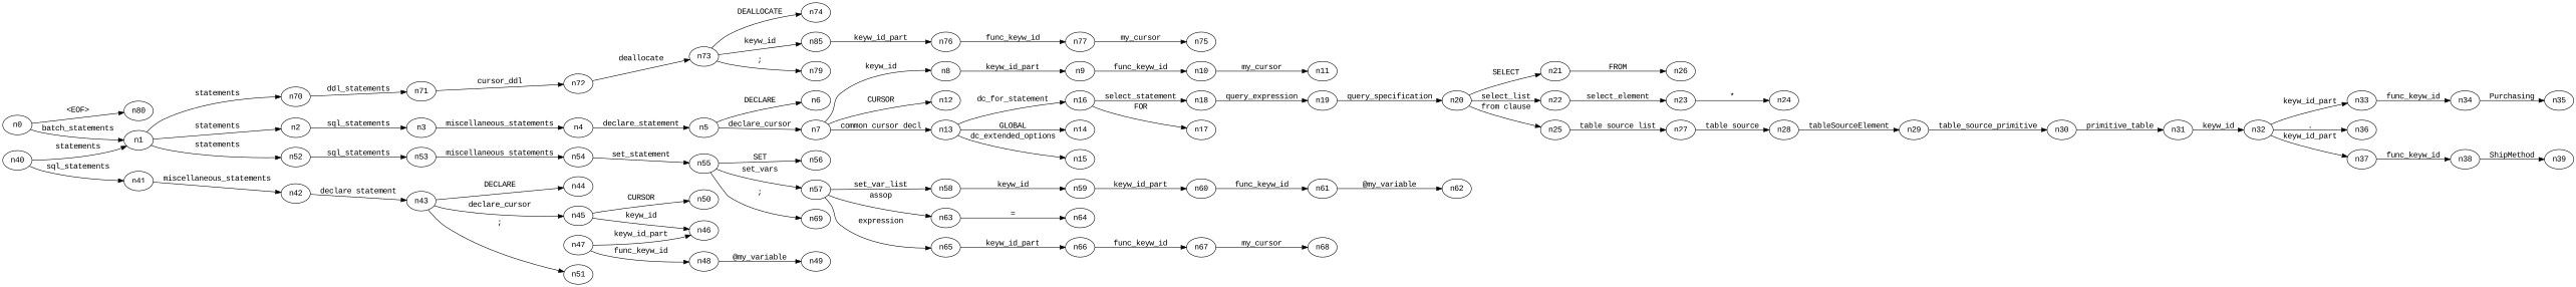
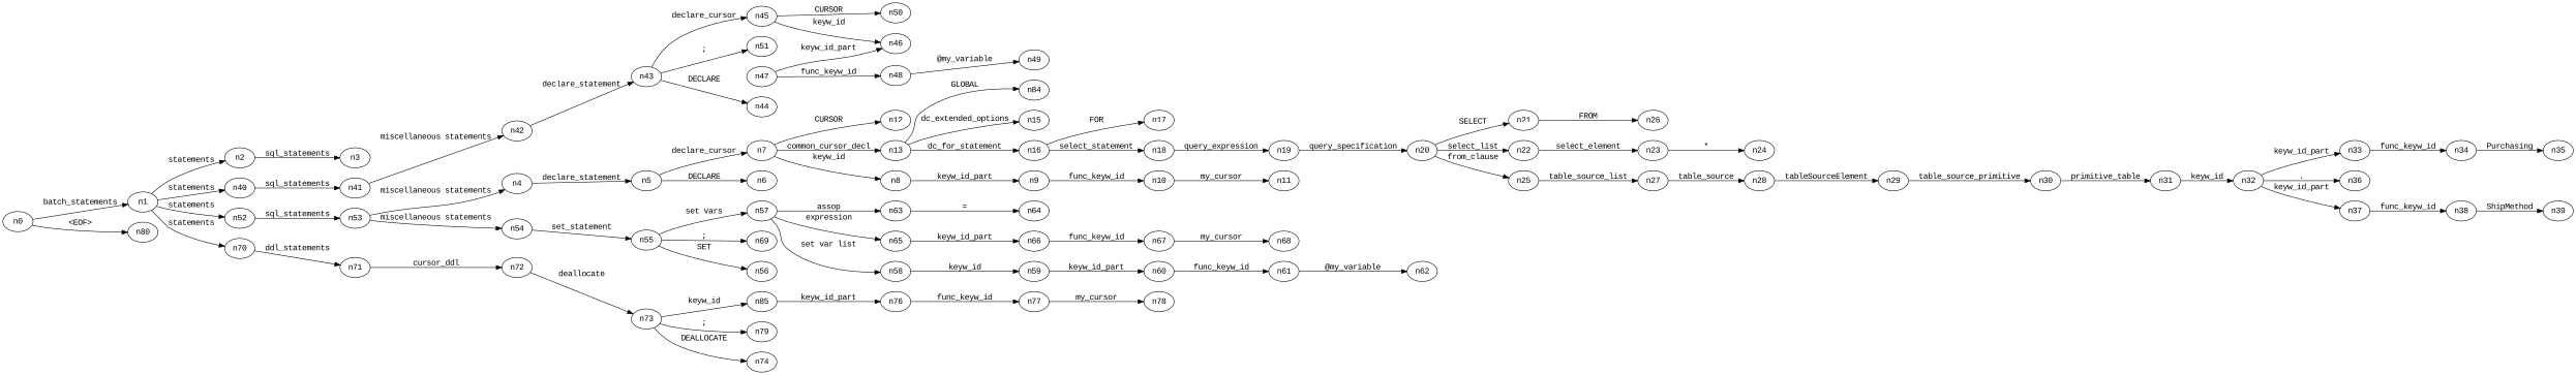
  digraph {
    fontname="Liberation Mono"
    rankdir=LR
    node [fontname="Liberation Mono"]
    edge [fontname="Liberation Mono"]
    n0
    n1
    n80
    n2
    n40
    n52
    n70
    n3
    n41
    n53
    n71
    n4
    n5
    n6
    n7
    n8
    n12
    n13
    n9
-   n14
+   n14 [label=n84]
    n15
    n16
    n10
    n11
    n17
    n18
    n19
    n20
    n21
    n22
    n25
    n26
    n23
    n27
    n24
    n28
    n29
    n30
    n31
    n32
    n33
    n36
    n37
    n34
    n38
    n35
    n39
    n42
    n43
    n44
    n45
    n51
    n46
    n50
    n47
    n48
    n49
    n54
    n55
    n56
    n57
    n69
    n58
    n63
    n65
    n59
    n64
    n66
    n60
    n61
    n62
    n67
    n68
    n72
    n73
    n74
    n75 [label=n85]
    n79
    n76
    n77
-   n78 [label=n75]
+   n78
    n0 -> n1 [label=batch_statements]
    n0 -> n80 [label="<EOF>"]
    n1 -> n2 [label=statements]
-   n40 -> n1 [label=statements]
+   n1 -> n40 [label=statements]
    n1 -> n52 [label=statements]
    n1 -> n70 [label=statements]
    n2 -> n3 [label=sql_statements]
    n40 -> n41 [label=sql_statements]
    n52 -> n53 [label=sql_statements]
    n70 -> n71 [label=ddl_statements]
-   n3 -> n4 [label=miscellaneous_statements]
+   n53 -> n4 [label=miscellaneous_statements]
    n41 -> n42 [label=miscellaneous_statements]
    n53 -> n54 [label=miscellaneous_statements]
    n71 -> n72 [label=cursor_ddl]
    n4 -> n5 [label=declare_statement]
    n5 -> n6 [label=DECLARE]
    n5 -> n7 [label=declare_cursor]
    n7 -> n8 [label=keyw_id]
    n7 -> n12 [label=CURSOR]
    n7 -> n13 [label=common_cursor_decl]
    n8 -> n9 [label=keyw_id_part]
    n13 -> n14 [label=GLOBAL]
    n13 -> n15 [label=dc_extended_options]
    n13 -> n16 [label=dc_for_statement]
    n9 -> n10 [label=func_keyw_id]
    n16 -> n17 [label=FOR]
    n16 -> n18 [label=select_statement]
    n10 -> n11 [label=my_cursor]
    n18 -> n19 [label=query_expression]
    n19 -> n20 [label=query_specification]
    n20 -> n21 [label=SELECT]
    n20 -> n22 [label=select_list]
    n20 -> n25 [label=from_clause]
    n21 -> n26 [label=FROM]
    n22 -> n23 [label=select_element]
    n25 -> n27 [label=table_source_list]
    n23 -> n24 [label="*"]
    n27 -> n28 [label=table_source]
    n28 -> n29 [label=tableSourceElement]
    n29 -> n30 [label=table_source_primitive]
    n30 -> n31 [label=primitive_table]
    n31 -> n32 [label=keyw_id]
    n32 -> n33 [label=keyw_id_part]
    n32 -> n36 [label="."]
    n32 -> n37 [label=keyw_id_part]
    n33 -> n34 [label=func_keyw_id]
    n37 -> n38 [label=func_keyw_id]
    n34 -> n35 [label=Purchasing]
    n38 -> n39 [label=ShipMethod]
    n42 -> n43 [label=declare_statement]
    n43 -> n44 [label=DECLARE]
    n43 -> n45 [label=declare_cursor]
    n43 -> n51 [label=";"]
    n45 -> n46 [label=keyw_id]
    n45 -> n50 [label=CURSOR]
    n47 -> n46 [label=keyw_id_part]
    n47 -> n48 [label=func_keyw_id]
    n48 -> n49 [label="@my_variable"]
    n54 -> n55 [label=set_statement]
    n55 -> n56 [label=SET]
    n55 -> n57 [label=set_vars]
    n55 -> n69 [label=";"]
    n57 -> n58 [label=set_var_list]
    n57 -> n63 [label=assop]
    n57 -> n65 [label=expression]
    n58 -> n59 [label=keyw_id]
    n63 -> n64 [label="="]
    n65 -> n66 [label=keyw_id_part]
    n59 -> n60 [label=keyw_id_part]
    n66 -> n67 [label=func_keyw_id]
    n60 -> n61 [label=func_keyw_id]
    n61 -> n62 [label="@my_variable"]
    n67 -> n68 [label=my_cursor]
    n72 -> n73 [label=deallocate]
    n73 -> n74 [label=DEALLOCATE]
    n73 -> n75 [label=keyw_id]
    n73 -> n79 [label=";"]
    n75 -> n76 [label=keyw_id_part]
    n76 -> n77 [label=func_keyw_id]
    n77 -> n78 [label=my_cursor]
  }
